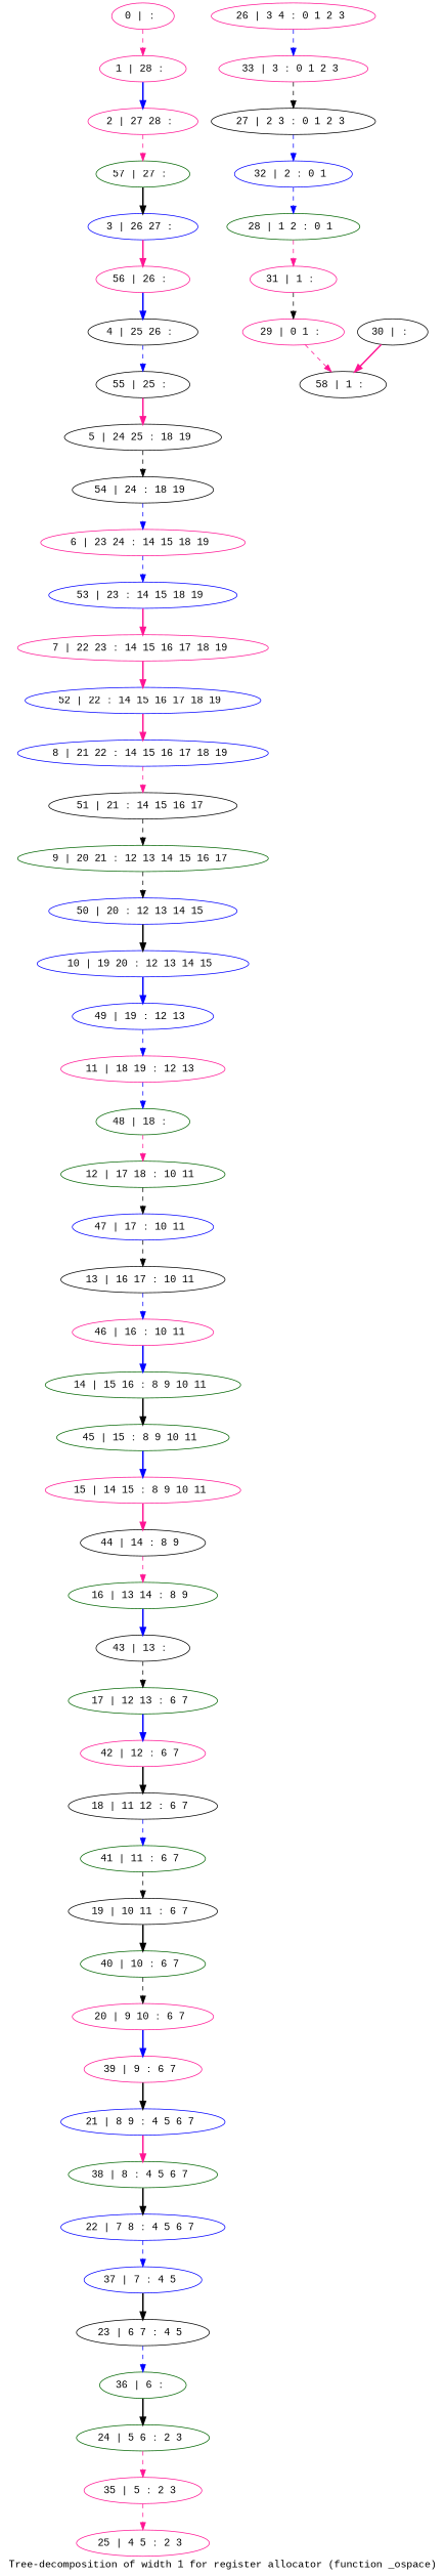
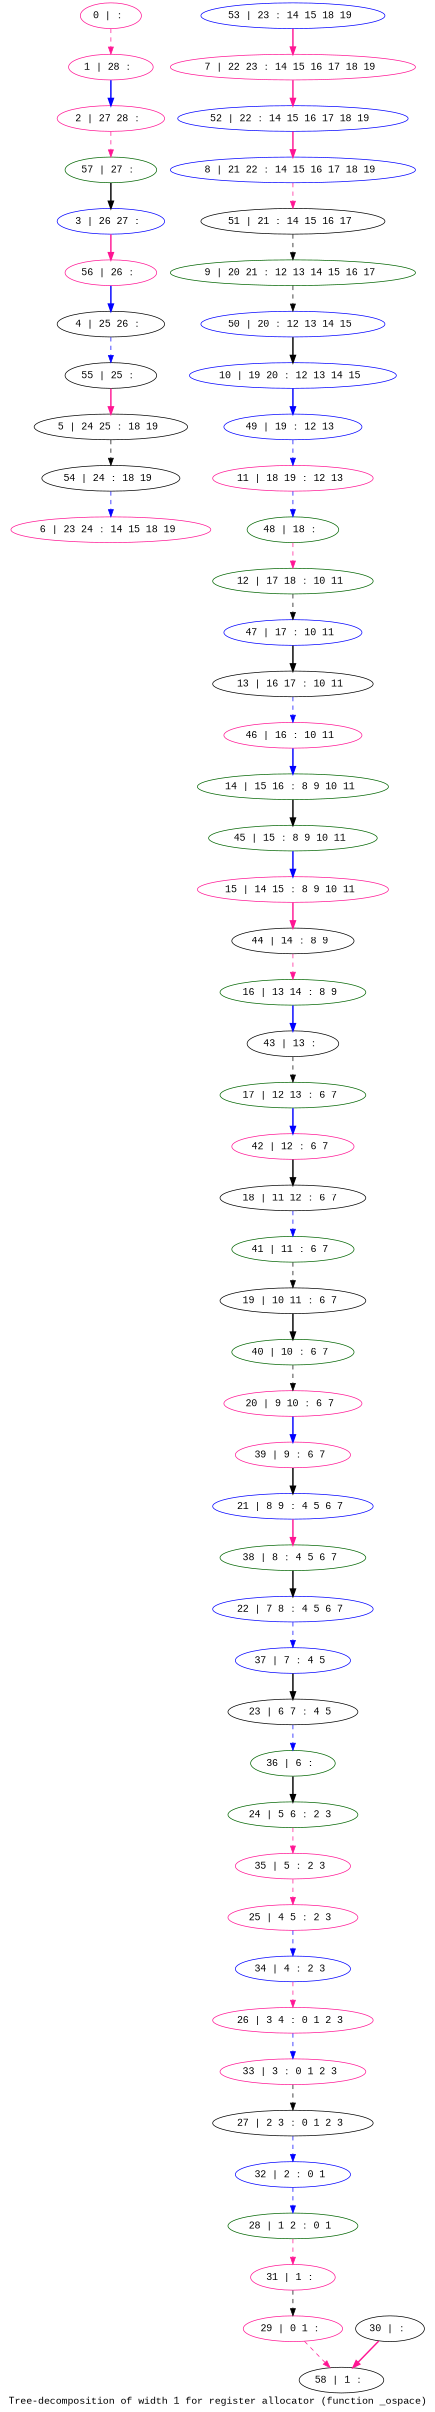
  digraph {
    fontname="Liberation Mono"
    label="Tree-decomposition of width 1 for register allocator (function _ospace)"
    node [color=deeppink fontname="Liberation Mono"]
    edge [color=blue fontname="Liberation Mono" style=dashed]
    n1 [label="0 | : "]
    n2 [label="1 | 28 : "]
    n3 [label="2 | 27 28 : "]
    n4 [color=darkgreen label="57 | 27 : "]
    n5 [color=blue label="3 | 26 27 : "]
    n6 [label="56 | 26 : "]
    n7 [color=black label="4 | 25 26 : "]
    n8 [color=black label="55 | 25 : "]
    n9 [color=black label="5 | 24 25 : 18 19 "]
    n10 [color=black label="54 | 24 : 18 19 "]
    n11 [label="6 | 23 24 : 14 15 18 19 "]
    n12 [color=blue label="53 | 23 : 14 15 18 19 "]
    n13 [label="7 | 22 23 : 14 15 16 17 18 19 "]
    n14 [color=blue label="52 | 22 : 14 15 16 17 18 19 "]
    n15 [color=blue label="8 | 21 22 : 14 15 16 17 18 19 "]
    n16 [color=black label="51 | 21 : 14 15 16 17 "]
    n17 [color=darkgreen label="9 | 20 21 : 12 13 14 15 16 17 "]
    n18 [color=blue label="50 | 20 : 12 13 14 15 "]
    n19 [color=blue label="10 | 19 20 : 12 13 14 15 "]
    n20 [color=blue label="49 | 19 : 12 13 "]
    n21 [label="11 | 18 19 : 12 13 "]
    n22 [color=darkgreen label="48 | 18 : "]
    n23 [color=darkgreen label="12 | 17 18 : 10 11 "]
    n24 [color=blue label="47 | 17 : 10 11 "]
    n25 [color=black label="13 | 16 17 : 10 11 "]
    n26 [label="46 | 16 : 10 11 "]
    n27 [color=darkgreen label="14 | 15 16 : 8 9 10 11 "]
    n28 [color=darkgreen label="45 | 15 : 8 9 10 11 "]
    n29 [label="15 | 14 15 : 8 9 10 11 "]
    n30 [color=black label="44 | 14 : 8 9 "]
    n31 [color=darkgreen label="16 | 13 14 : 8 9 "]
    n32 [color=black label="43 | 13 : "]
    n33 [color=darkgreen label="17 | 12 13 : 6 7 "]
    n34 [label="42 | 12 : 6 7 "]
    n35 [color=black label="18 | 11 12 : 6 7 "]
    n36 [color=darkgreen label="41 | 11 : 6 7 "]
    n37 [color=black label="19 | 10 11 : 6 7 "]
    n38 [color=darkgreen label="40 | 10 : 6 7 "]
    n39 [label="20 | 9 10 : 6 7 "]
    n40 [label="39 | 9 : 6 7 "]
    n41 [color=blue label="21 | 8 9 : 4 5 6 7 "]
    n42 [color=darkgreen label="38 | 8 : 4 5 6 7 "]
    n43 [color=blue label="22 | 7 8 : 4 5 6 7 "]
    n44 [color=blue label="37 | 7 : 4 5 "]
    n45 [color=black label="23 | 6 7 : 4 5 "]
    n46 [color=darkgreen label="36 | 6 : "]
    n47 [color=darkgreen label="24 | 5 6 : 2 3 "]
    n48 [label="35 | 5 : 2 3 "]
    n49 [label="25 | 4 5 : 2 3 "]
+   n50 [color=blue label="34 | 4 : 2 3 "]
    n51 [label="26 | 3 4 : 0 1 2 3 "]
    n52 [label="33 | 3 : 0 1 2 3 "]
    n53 [color=black label="27 | 2 3 : 0 1 2 3 "]
    n54 [color=blue label="32 | 2 : 0 1 "]
    n55 [color=darkgreen label="28 | 1 2 : 0 1 "]
    n56 [label="31 | 1 : "]
    n57 [label="29 | 0 1 : "]
    n58 [color=black label="58 | 1 : "]
    n59 [color=black label="30 | : "]
    n1 -> n2 [color=deeppink]
    n2 -> n3 [style=bold]
    n3 -> n4 [color=deeppink]
    n4 -> n5 [color=black style=bold]
    n5 -> n6 [color=deeppink style=bold]
    n6 -> n7 [style=bold]
    n7 -> n8
    n8 -> n9 [color=deeppink style=bold]
    n9 -> n10 [color=black]
    n10 -> n11
-   n11 -> n12
    n12 -> n13 [color=deeppink style=bold]
    n13 -> n14 [color=deeppink style=bold]
    n14 -> n15 [color=deeppink style=bold]
    n15 -> n16 [color=deeppink]
    n16 -> n17 [color=black]
    n17 -> n18 [color=black]
    n18 -> n19 [color=black style=bold]
    n19 -> n20 [style=bold]
    n20 -> n21
    n21 -> n22
    n22 -> n23 [color=deeppink]
    n23 -> n24 [color=black]
-   n24 -> n25 [color=black]
+   n24 -> n25 [color=black style=bold]
    n25 -> n26
    n26 -> n27 [style=bold]
    n27 -> n28 [color=black style=bold]
    n28 -> n29 [style=bold]
    n29 -> n30 [color=deeppink style=bold]
    n30 -> n31 [color=deeppink]
    n31 -> n32 [style=bold]
    n32 -> n33 [color=black]
    n33 -> n34 [style=bold]
    n34 -> n35 [color=black style=bold]
    n35 -> n36
    n36 -> n37 [color=black]
    n37 -> n38 [color=black style=bold]
    n38 -> n39 [color=black]
    n39 -> n40 [style=bold]
    n40 -> n41 [color=black style=bold]
    n41 -> n42 [color=deeppink style=bold]
    n42 -> n43 [color=black style=bold]
    n43 -> n44
    n44 -> n45 [color=black style=bold]
    n45 -> n46
    n46 -> n47 [color=black style=bold]
    n47 -> n48 [color=deeppink]
    n48 -> n49 [color=deeppink]
+   n49 -> n50
+   n50 -> n51 [color=deeppink]
    n51 -> n52
    n52 -> n53 [color=black]
    n53 -> n54
    n54 -> n55
    n55 -> n56 [color=deeppink]
    n56 -> n57 [color=black]
    n57 -> n58 [color=deeppink]
    n59 -> n58 [color=deeppink style=bold]
  }
